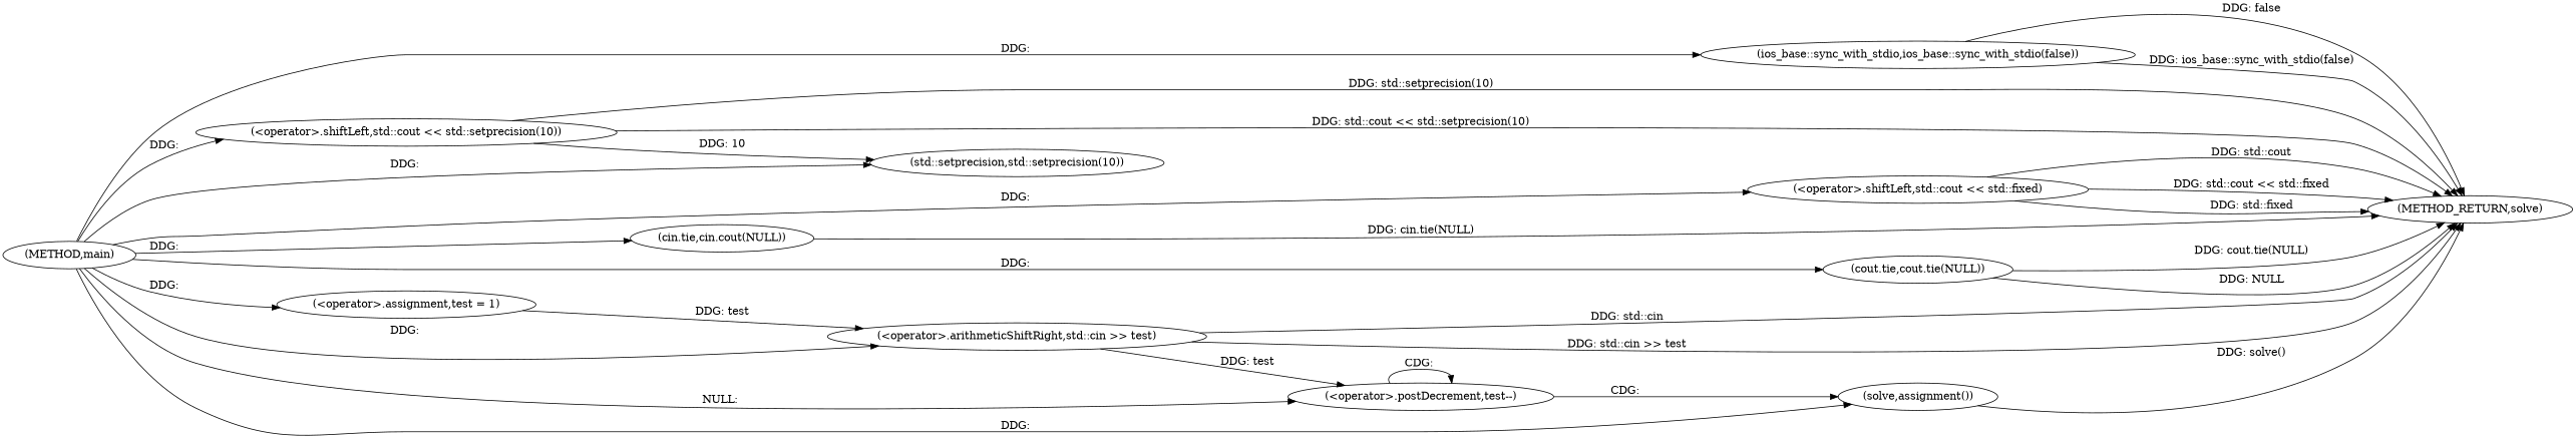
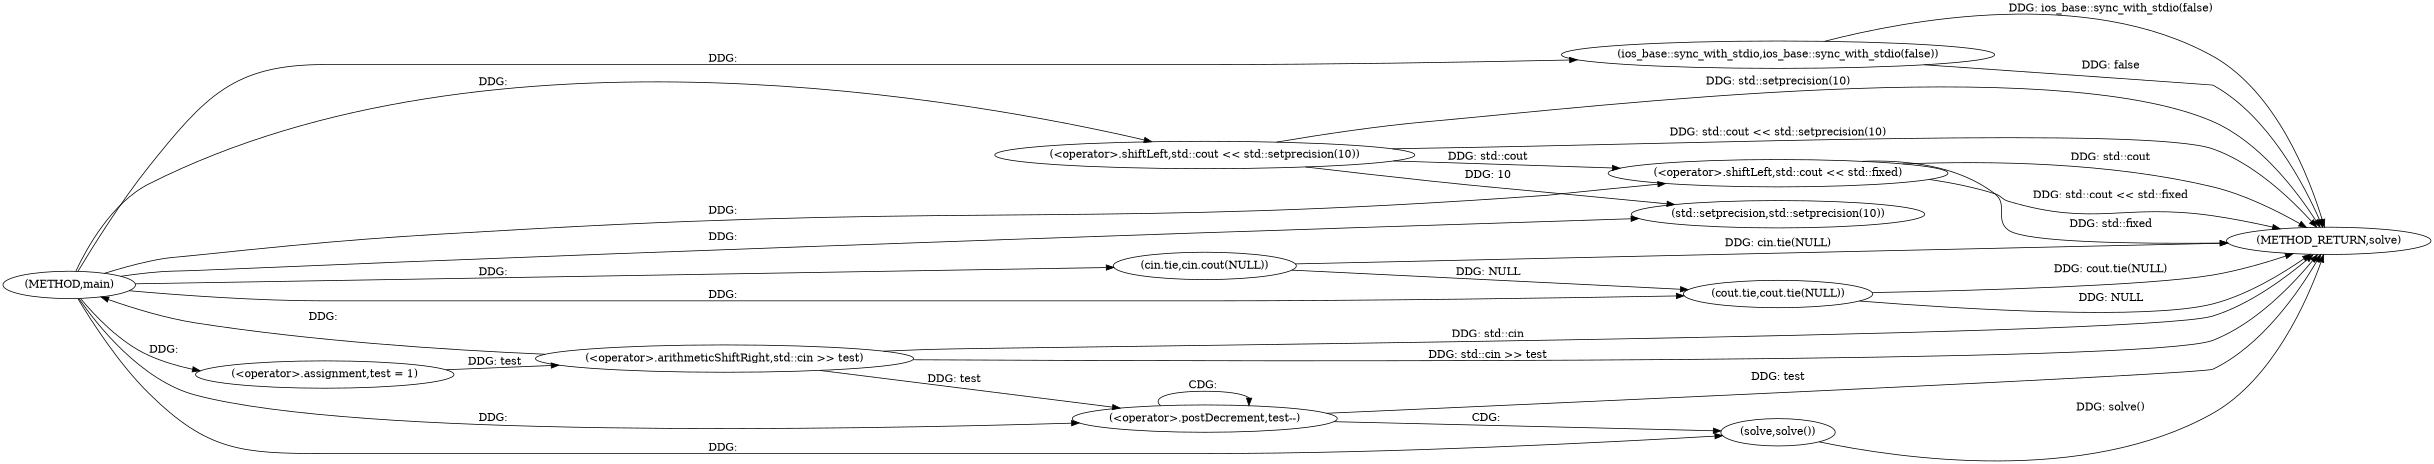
  digraph {
    rankdir=LR
    n1 [label="(METHOD,main)"]
    n2 [label="(ios_base::sync_with_stdio,ios_base::sync_with_stdio(false))"]
    n3 [label="(<operator>.shiftLeft,std::cout << std::setprecision(10))"]
    n4 [label="(<operator>.shiftLeft,std::cout << std::fixed)"]
    n5 [label="(cin.tie,cin.cout(NULL))"]
    n6 [label="(cout.tie,cout.tie(NULL))"]
    n7 [label="(<operator>.assignment,test = 1)"]
    n8 [label="(<operator>.arithmeticShiftRight,std::cin >> test)"]
    n9 [label="(<operator>.postDecrement,test--)"]
    n10 [label="(std::setprecision,std::setprecision(10))"]
-   n11 [label="(solve,assignment())"]
+   n11 [label="(solve,solve())"]
    n12 [label="(METHOD_RETURN,solve)"]
    n1 -> n2 [label="DDG: "]
    n1 -> n3 [label="DDG: "]
    n1 -> n4 [label="DDG: "]
    n1 -> n5 [label="DDG: "]
    n1 -> n6 [label="DDG: "]
    n1 -> n7 [label="DDG: "]
-   n1 -> n8 [label="DDG: "]
-   n1 -> n9 [label="NULL: "]
+   n8 -> n1 [label="DDG: "]
+   n1 -> n9 [label="DDG: "]
    n1 -> n10 [label="DDG: "]
    n1 -> n11 [label="DDG: "]
    n2 -> n12 [label="DDG: ios_base::sync_with_stdio(false)"]
    n2 -> n12 [label="DDG: false"]
+   n3 -> n4 [label="DDG: std::cout"]
    n3 -> n10 [label="DDG: 10"]
    n3 -> n12 [label="DDG: std::setprecision(10)"]
    n3 -> n12 [label="DDG: std::cout << std::setprecision(10)"]
    n4 -> n12 [label="DDG: std::cout"]
    n4 -> n12 [label="DDG: std::cout << std::fixed"]
    n4 -> n12 [label="DDG: std::fixed"]
+   n5 -> n6 [label="DDG: NULL"]
    n5 -> n12 [label="DDG: cin.tie(NULL)"]
    n6 -> n12 [label="DDG: NULL"]
    n6 -> n12 [label="DDG: cout.tie(NULL)"]
    n7 -> n8 [label="DDG: test"]
    n8 -> n9 [label="DDG: test"]
    n8 -> n12 [label="DDG: std::cin >> test"]
    n8 -> n12 [label="DDG: std::cin"]
    n9 -> n9 [label="CDG: "]
    n9 -> n11 [label="CDG: "]
+   n9 -> n12 [label="DDG: test"]
    n11 -> n12 [label="DDG: solve()"]
  }
